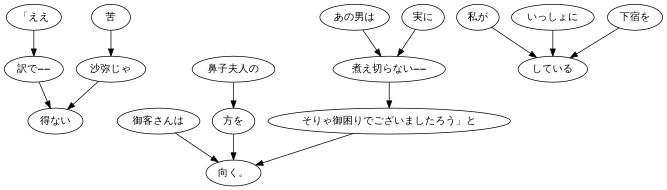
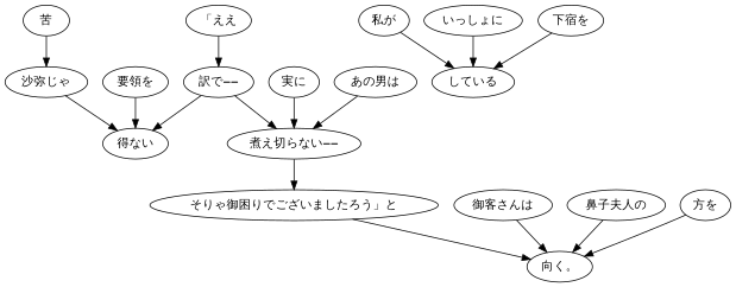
  digraph {
    fontname="Patrick Hand"
    node [fontname="Patrick Hand"]
    edge [fontname="Patrick Hand"]
    n1 [label="「ええ"]
    n2 [label="訳で——"]
    n3 [label="得ない"]
    n4 [label="煮え切らない——"]
    n5 [label="苦"]
    n6 [label="沙弥じゃ"]
+   n7 [label="要領を"]
    n8 [label="そりゃ御困りでございましたろう」と"]
    n9 [label="あの男は"]
    n10 [label="私が"]
    n11 [label="している"]
    n12 [label="いっしょに"]
    n13 [label="下宿を"]
    n14 [label="実に"]
    n15 [label="向く。"]
    n16 [label="御客さんは"]
    n17 [label="鼻子夫人の"]
    n18 [label="方を"]
    n1 -> n2
    n2 -> n3
+   n2 -> n4
    n4 -> n8
    n5 -> n6
    n6 -> n3
+   n7 -> n3
    n8 -> n15
    n9 -> n4
    n10 -> n11
    n12 -> n11
    n13 -> n11
    n14 -> n4
    n16 -> n15
-   n17 -> n18
+   n17 -> n15
    n18 -> n15
  }
